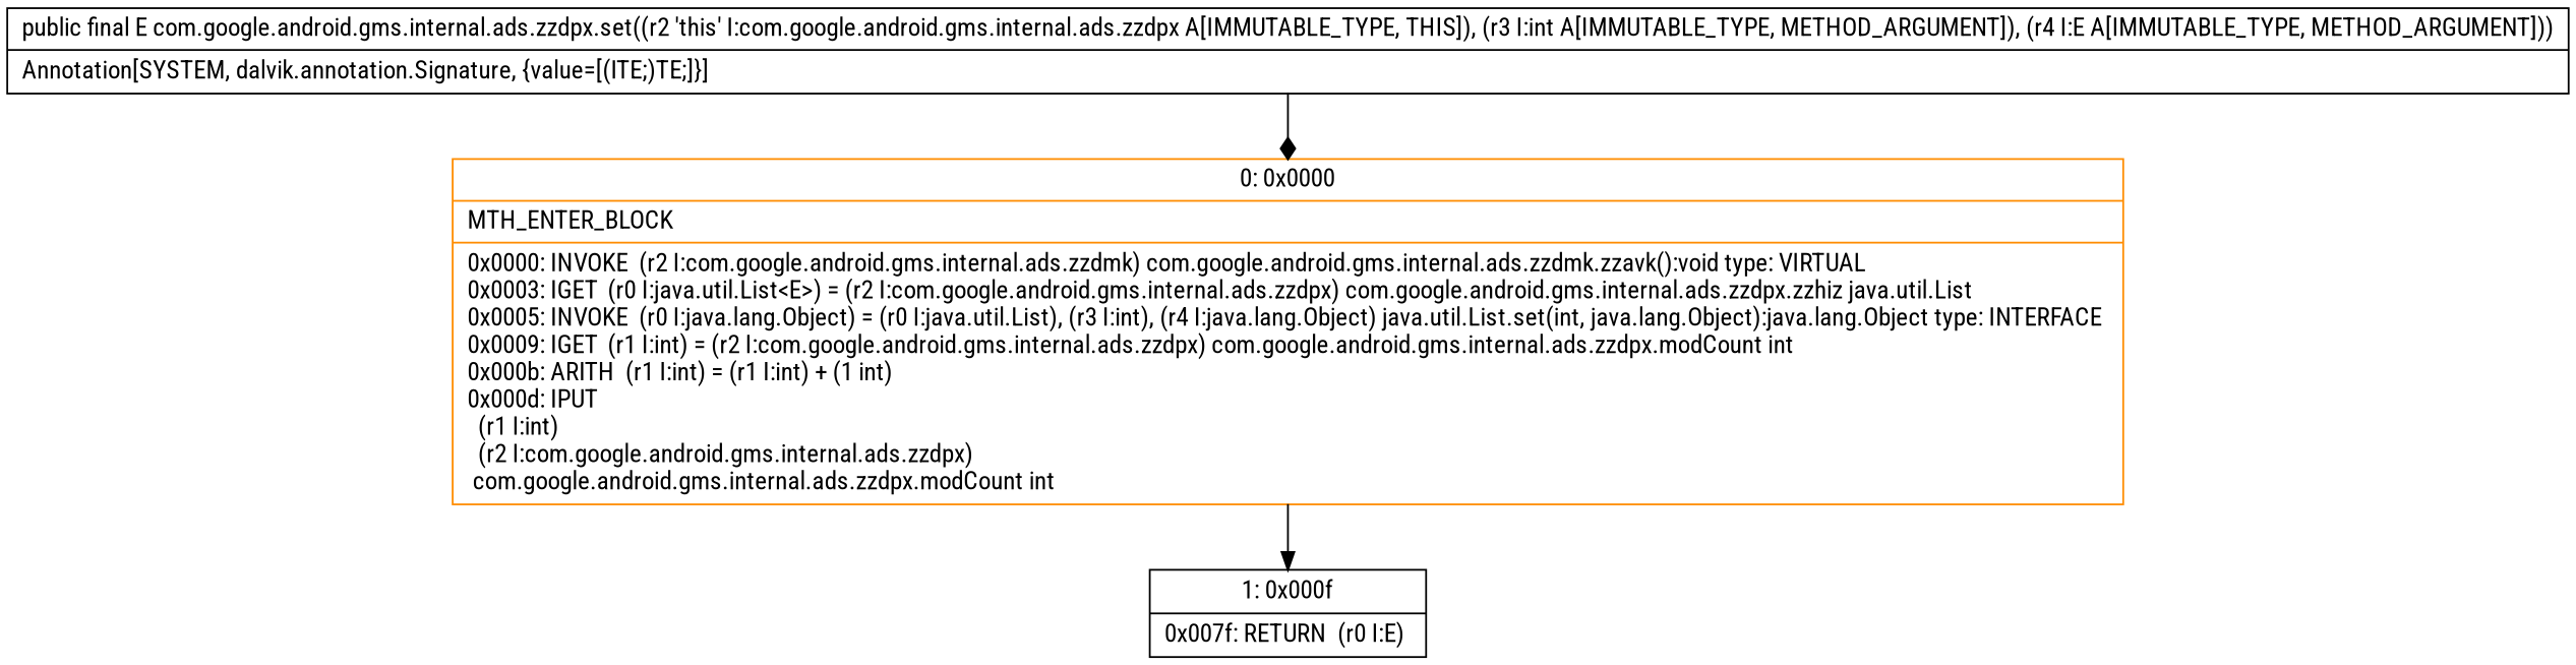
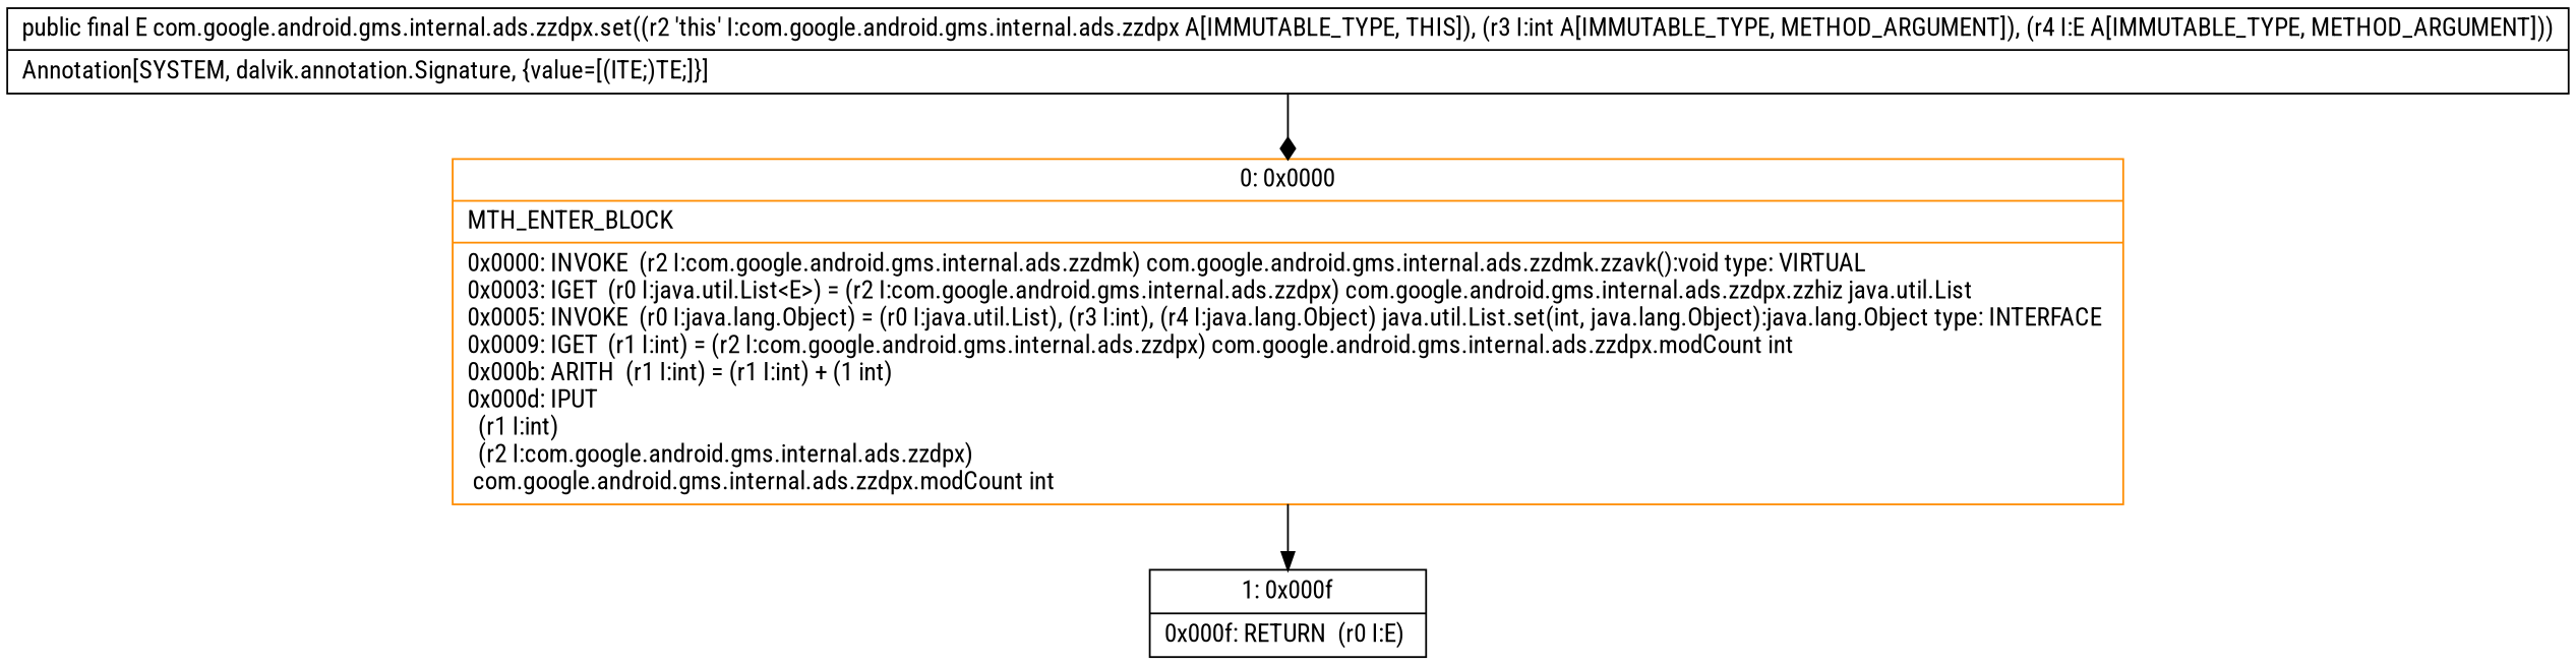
  digraph {
    fontname="Roboto Condensed"
    node [shape=record color=black fontname="Roboto Condensed"]
    edge [fontname="Roboto Condensed"]
    n1 [label="{0\:\ 0x0000|MTH_ENTER_BLOCK\l|0x0000: INVOKE  (r2 I:com.google.android.gms.internal.ads.zzdmk) com.google.android.gms.internal.ads.zzdmk.zzavk():void type: VIRTUAL \l0x0003: IGET  (r0 I:java.util.List\<E\>) = (r2 I:com.google.android.gms.internal.ads.zzdpx) com.google.android.gms.internal.ads.zzdpx.zzhiz java.util.List \l0x0005: INVOKE  (r0 I:java.lang.Object) = (r0 I:java.util.List), (r3 I:int), (r4 I:java.lang.Object) java.util.List.set(int, java.lang.Object):java.lang.Object type: INTERFACE \l0x0009: IGET  (r1 I:int) = (r2 I:com.google.android.gms.internal.ads.zzdpx) com.google.android.gms.internal.ads.zzdpx.modCount int \l0x000b: ARITH  (r1 I:int) = (r1 I:int) + (1 int) \l0x000d: IPUT  \l  (r1 I:int)\l  (r2 I:com.google.android.gms.internal.ads.zzdpx)\l com.google.android.gms.internal.ads.zzdpx.modCount int \l}" color=darkorange]
-   n2 [label="{1\:\ 0x000f|0x007f: RETURN  (r0 I:E) \l}"]
+   n2 [label="{1\:\ 0x000f|0x000f: RETURN  (r0 I:E) \l}"]
    n3 [label="{public final E com.google.android.gms.internal.ads.zzdpx.set((r2 'this' I:com.google.android.gms.internal.ads.zzdpx A[IMMUTABLE_TYPE, THIS]), (r3 I:int A[IMMUTABLE_TYPE, METHOD_ARGUMENT]), (r4 I:E A[IMMUTABLE_TYPE, METHOD_ARGUMENT]))  | Annotation[SYSTEM, dalvik.annotation.Signature, \{value=[(ITE;)TE;]\}]\l}"]
    n1 -> n2 [arrowhead=normal]
    n3 -> n1 [arrowhead=diamond]
  }
